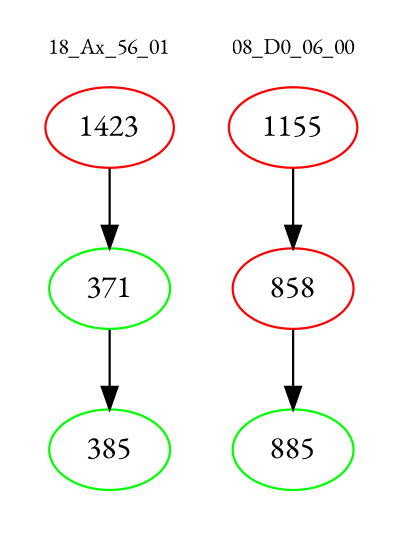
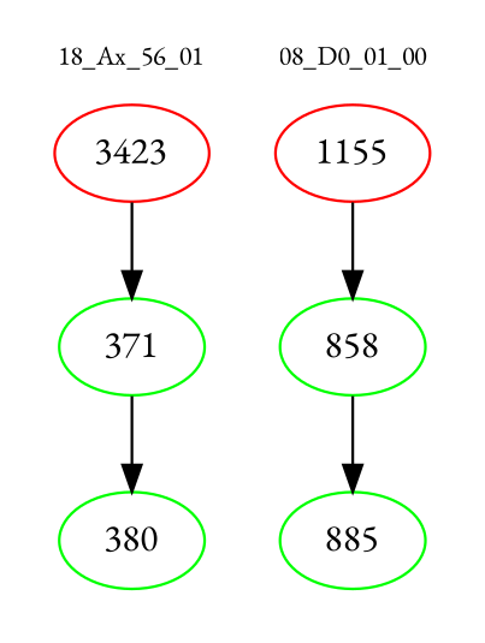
  digraph {
    fontname="EB Garamond"
    node [color=green fontname="EB Garamond"]
    edge [color=black fontname="EB Garamond"]
-   n1 [color=red label=1423]
+   n1 [color=red label=3423]
    n2 [label=371]
-   n3 [label=385]
+   n3 [label=380]
    n4 [color=red label=1155]
-   n5 [color=red label=858]
+   n5 [label=858]
    n6 [label=885]
    subgraph cluster_1 {
      color=white
      fontsize=10
      label="18_Ax_56_01"
      n1
      n2
      n3
    }
    subgraph cluster_2 {
      color=white
      fontsize=10
-     label="08_D0_06_00"
+     label="08_D0_01_00"
      n4
      n5
      n6
    }
    n1 -> n2
    n2 -> n3
    n4 -> n5
    n5 -> n6
  }
